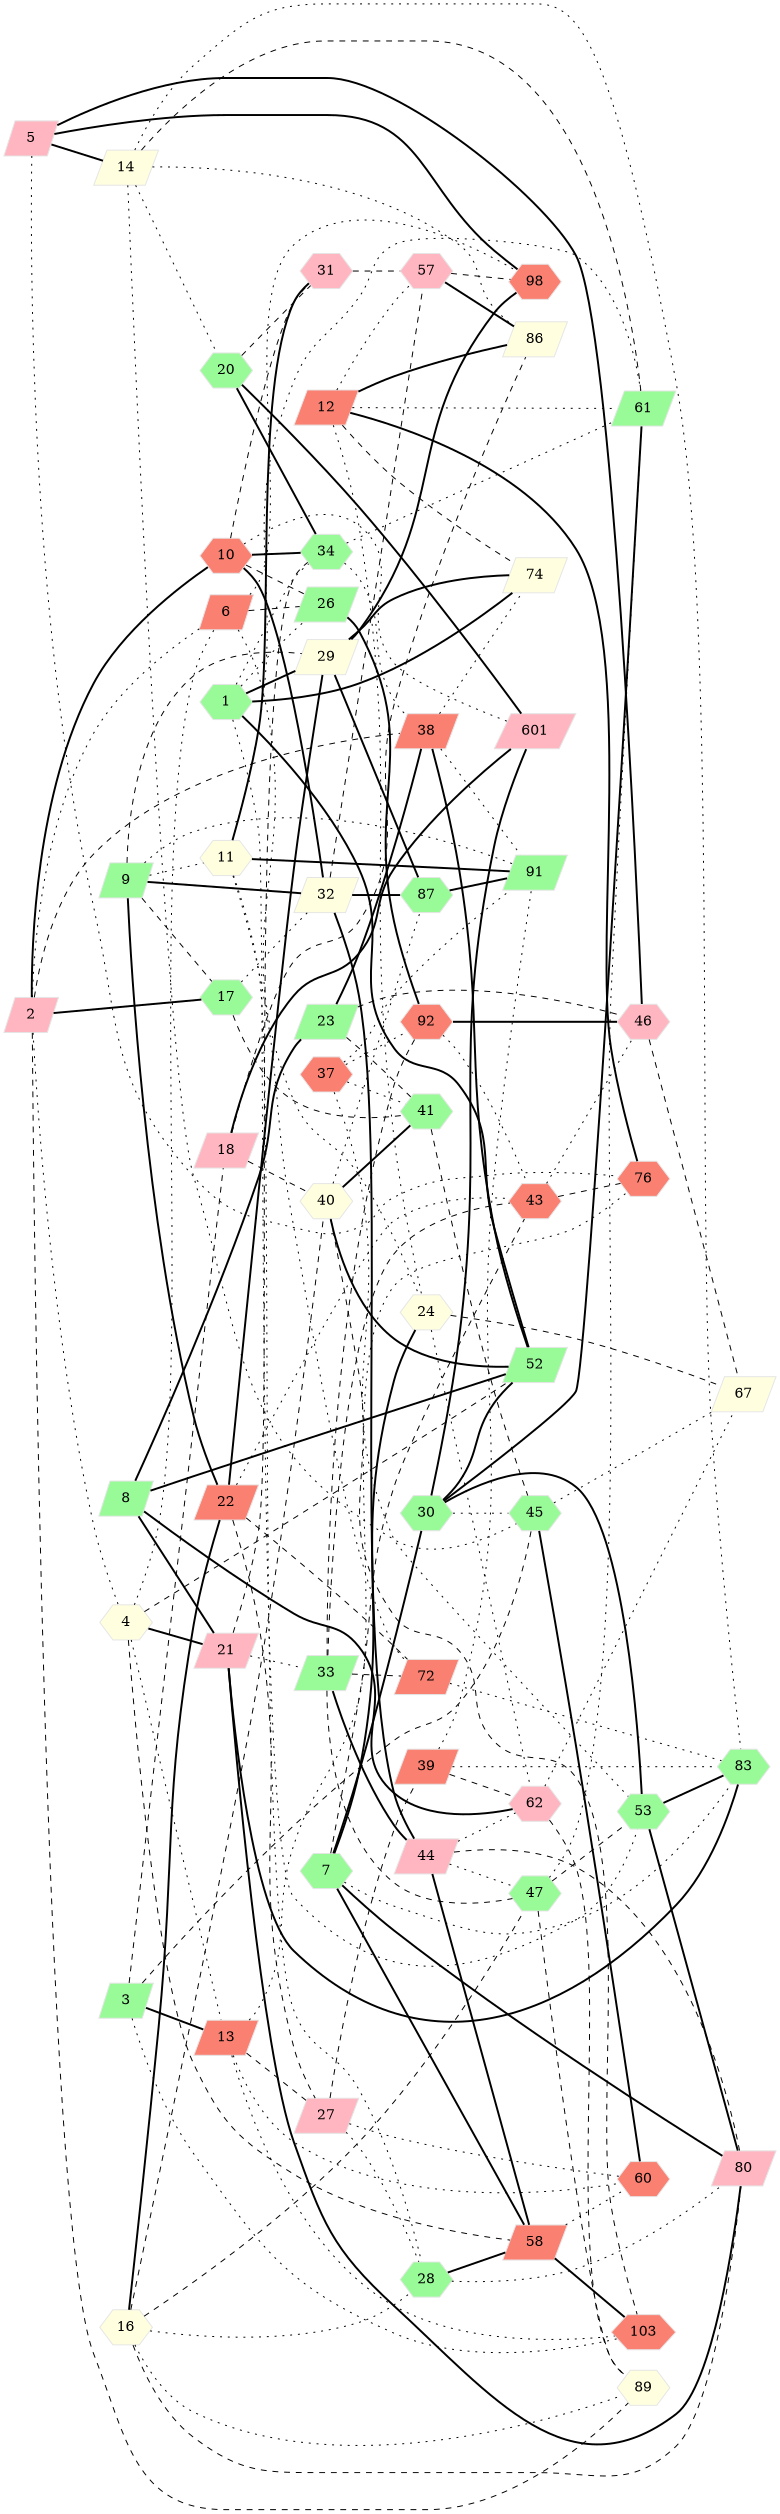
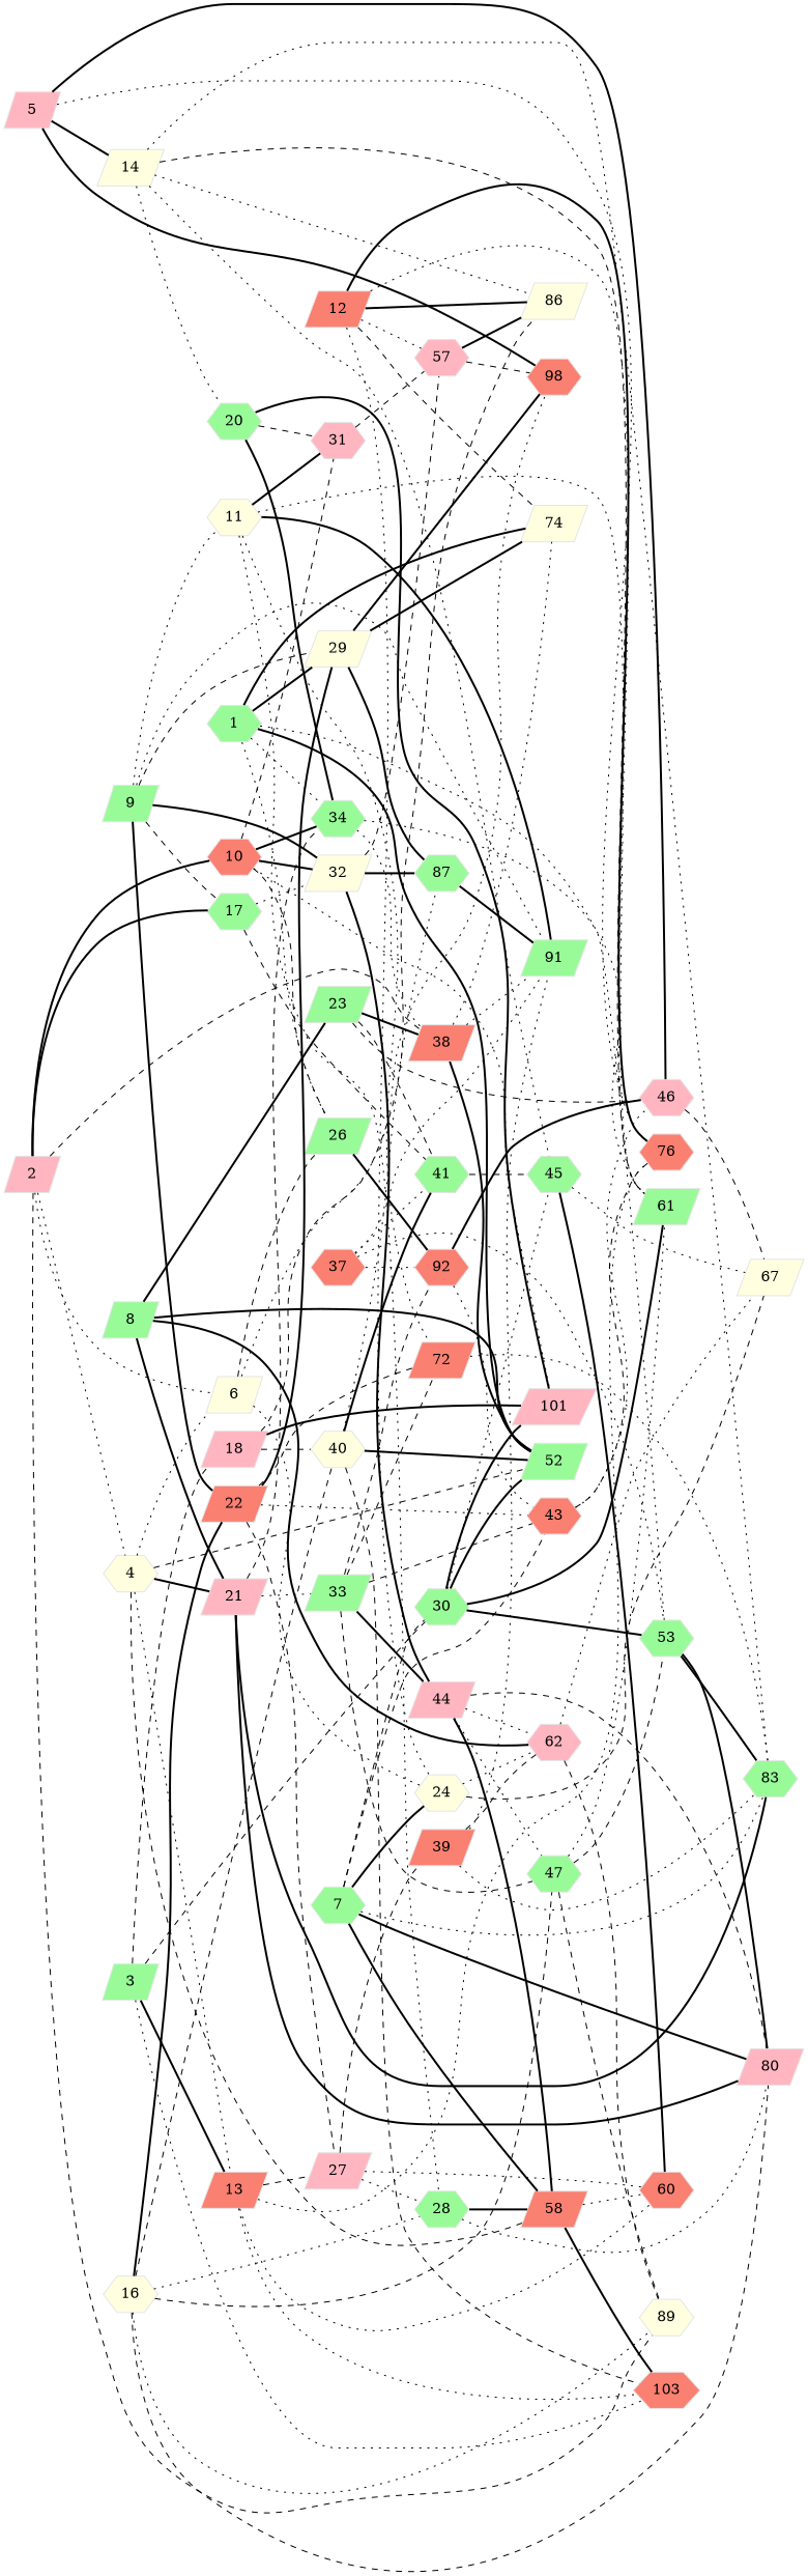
  graph {
    rankdir=LR
    node [color=gray90 fillcolor=palegreen shape=hexagon style=filled]
    edge [style=dotted]
    1 [super="+73"]
    26 [shape=parallelogram]
    29 [fillcolor=lightyellow shape=parallelogram super="+56"]
    34 [super="+97"]
    52 [shape=parallelogram super="+75"]
    53 [super="+85"]
    74 [fillcolor=lightyellow shape=parallelogram]
    n8 [fillcolor=salmon label=92 super="+94"]
    98 [fillcolor=salmon]
    87
    38 [fillcolor=salmon shape=parallelogram super="+59"]
    61 [shape=parallelogram super="+63"]
    80 [fillcolor=lightpink shape=parallelogram super="+88"]
    83 [super="+96"]
    2 [fillcolor=lightpink shape=parallelogram super="+65"]
    4 [fillcolor=lightyellow super="+79"]
-   6 [fillcolor=salmon shape=parallelogram super="+15"]
+   6 [fillcolor=lightyellow shape=parallelogram super="+15"]
    10 [fillcolor=salmon super="+84"]
    17
    89 [fillcolor=lightyellow]
    13 [fillcolor=salmon shape=parallelogram super="+54"]
    21 [fillcolor=lightpink shape=parallelogram super="+55"]
    58 [fillcolor=salmon shape=parallelogram super="+102"]
    24 [fillcolor=lightyellow super="+25"]
    32 [fillcolor=lightyellow shape=parallelogram super="+66"]
    31 [fillcolor=lightpink super="+82"]
-   101 [fillcolor=lightpink shape=parallelogram label=601]
+   101 [fillcolor=lightpink shape=parallelogram]
    41 [super="+70"]
    91 [shape=parallelogram super="+99"]
    103 [fillcolor=salmon]
    76 [fillcolor=salmon]
    27 [fillcolor=lightpink shape=parallelogram super="+51"]
    60 [fillcolor=salmon]
    3 [shape=parallelogram]
    18 [fillcolor=lightpink shape=parallelogram]
    45 [super="+68"]
    86 [fillcolor=lightyellow shape=parallelogram]
    40 [fillcolor=lightyellow super="+71"]
    67 [fillcolor=lightyellow shape=parallelogram]
    33 [shape=parallelogram super="+50"]
    14 [fillcolor=lightyellow shape=parallelogram super="+19"]
    20
    5 [fillcolor=lightpink shape=parallelogram]
    46 [fillcolor=lightpink super="+49"]
    62 [fillcolor=lightpink super="+64"]
    7 [super="+100"]
    30 [super="+35"]
    43 [fillcolor=salmon super="+77"]
    8 [shape=parallelogram]
    23 [shape=parallelogram]
    9 [shape=parallelogram super="+81"]
    11 [fillcolor=lightyellow super="+92"]
    22 [fillcolor=salmon shape=parallelogram super="+48"]
    28 [super="+36"]
    72 [fillcolor=salmon shape=parallelogram]
    57 [fillcolor=lightpink super="+95"]
    44 [fillcolor=lightpink shape=parallelogram super="+69"]
    12 [fillcolor=salmon shape=parallelogram super="+93"]
    39 [fillcolor=salmon shape=parallelogram]
    16 [fillcolor=lightyellow super="+78"]
    47 [super="+90"]
    37 [fillcolor=salmon]
    1 -- 26
    1 -- 29 [style=bold]
    1 -- 34
    1 -- 52 [style=bold]
    1 -- 53
    1 -- 74 [style=bold]
    26 -- n8 [style=bold]
    29 -- 74 [style=bold]
    29 -- 98 [style=bold]
    29 -- 87 [style=bold]
    34 -- 38
    34 -- 61
    53 -- 80 [style=bold]
    53 -- 83 [style=bold]
    n8 -- 46 [style=bold weight=2]
    n8 -- 43
    87 -- 91 [style=bold]
    38 -- 52 [style=bold]
    38 -- 74
    38 -- 91
    2 -- 38 [style=dashed]
    2 -- 4
    2 -- 6
    2 -- 10 [style=bold]
    2 -- 17 [style=bold]
    2 -- 89 [style=dashed]
    4 -- 52 [style=dashed]
    4 -- 6
    4 -- 13
    4 -- 21 [style=bold]
    4 -- 58 [style=dashed]
    6 -- 26 [style=dashed]
    6 -- 98
    6 -- 24 [weight=2]
    10 -- 26 [style=dashed]
    10 -- 34 [style=bold]
    10 -- 32 [style=bold]
    10 -- 31 [style=dashed]
    10 -- 101
    17 -- 32
    17 -- 41 [style=dashed]
    13 -- 103
    13 -- 76
    13 -- 27 [style=dashed]
    13 -- 60
    21 -- 34 [style=dashed]
    21 -- 80 [style=bold]
    21 -- 83 [style=bold]
    21 -- 33
    58 -- 103 [style=bold]
    58 -- 60
    24 -- 67 [style=dashed]
    24 -- 62
    32 -- 87 [style=bold]
    32 -- 57 [style=dashed]
    32 -- 44 [style=bold]
    31 -- 57 [style=dashed weight=2]
    41 -- 45 [style=dashed]
    27 -- 60
    27 -- 28 [weight=2]
    27 -- 39 [style=dashed]
    3 -- 13 [style=bold]
    3 -- 103
    3 -- 18 [style=dashed]
-   3 -- 45 [style=dashed]
+   3 -- 30 [style=dashed]
    18 -- 101 [style=bold]
    18 -- 86 [style=dashed]
    18 -- 40 [style=dashed]
    45 -- 60 [style=bold]
    45 -- 67
    40 -- 52 [style=bold]
    40 -- 87
    40 -- 41 [style=bold weight=2]
    40 -- 103 [style=dashed]
    33 -- n8 [style=dashed]
    33 -- 43 [style=dashed]
    33 -- 72 [style=dashed]
    33 -- 44 [style=bold]
    33 -- 47 [style=dashed]
    14 -- 61 [style=dashed]
    14 -- 83
    14 -- 45
    14 -- 86
    14 -- 20
    20 -- 34 [style=bold]
    20 -- 31 [style=dashed]
    20 -- 101 [style=bold]
    5 -- 98 [style=bold]
    5 -- 76
    5 -- 14 [style=bold]
    5 -- 46 [style=bold]
    46 -- 67 [style=dashed]
    62 -- 89 [style=dashed]
    62 -- 67
    7 -- 80 [style=bold]
    7 -- 83
    7 -- 58 [style=bold]
    7 -- 24 [style=bold]
-   7 -- 30 [style=bold]
+   7 -- 30 [style=dashed]
    7 -- 43 [style=dashed]
    30 -- 52 [style=bold]
    30 -- 53 [style=bold]
    30 -- 61 [style=bold]
    30 -- 101 [style=bold]
    30 -- 45
    43 -- 76 [style=dashed]
    43 -- 46
    8 -- 52 [style=bold]
    8 -- 21 [style=bold]
    8 -- 62 [style=bold]
    8 -- 23 [style=bold]
    23 -- 38 [style=bold]
    23 -- 41 [style=dashed]
    23 -- 46 [style=dashed]
    9 -- 29 [style=dashed]
    9 -- 17 [style=dashed]
    9 -- 32 [style=bold]
    9 -- 91
    9 -- 11
    9 -- 22 [style=bold]
    11 -- 61
    11 -- 31 [style=bold]
    11 -- 91 [style=bold]
    11 -- 28
    11 -- 72
    22 -- 29 [style=bold]
    22 -- 27 [style=dashed]
    22 -- 43
    22 -- 72 [style=dashed]
    28 -- 80
    28 -- 58 [style=bold]
    72 -- 83
    57 -- 98 [style=dashed]
    57 -- 86 [style=bold]
    44 -- 80 [style=dashed]
    44 -- 58 [style=bold]
    44 -- 62
    44 -- 47
    12 -- 74 [style=dashed]
    12 -- 61
    12 -- 24
    12 -- 76 [style=bold]
    12 -- 86 [style=bold]
    12 -- 57
    39 -- 83
    39 -- 91
    39 -- 62 [style=dashed]
    16 -- 80 [style=dashed]
    16 -- 89
    16 -- 40 [style=dashed]
    16 -- 22 [style=bold]
    16 -- 28
    16 -- 47 [style=dashed]
    47 -- 53 [style=dashed]
    47 -- 61
    47 -- 89 [style=dashed]
    37 -- 53
    37 -- n8
    37 -- 41
    37 -- 91
  }
